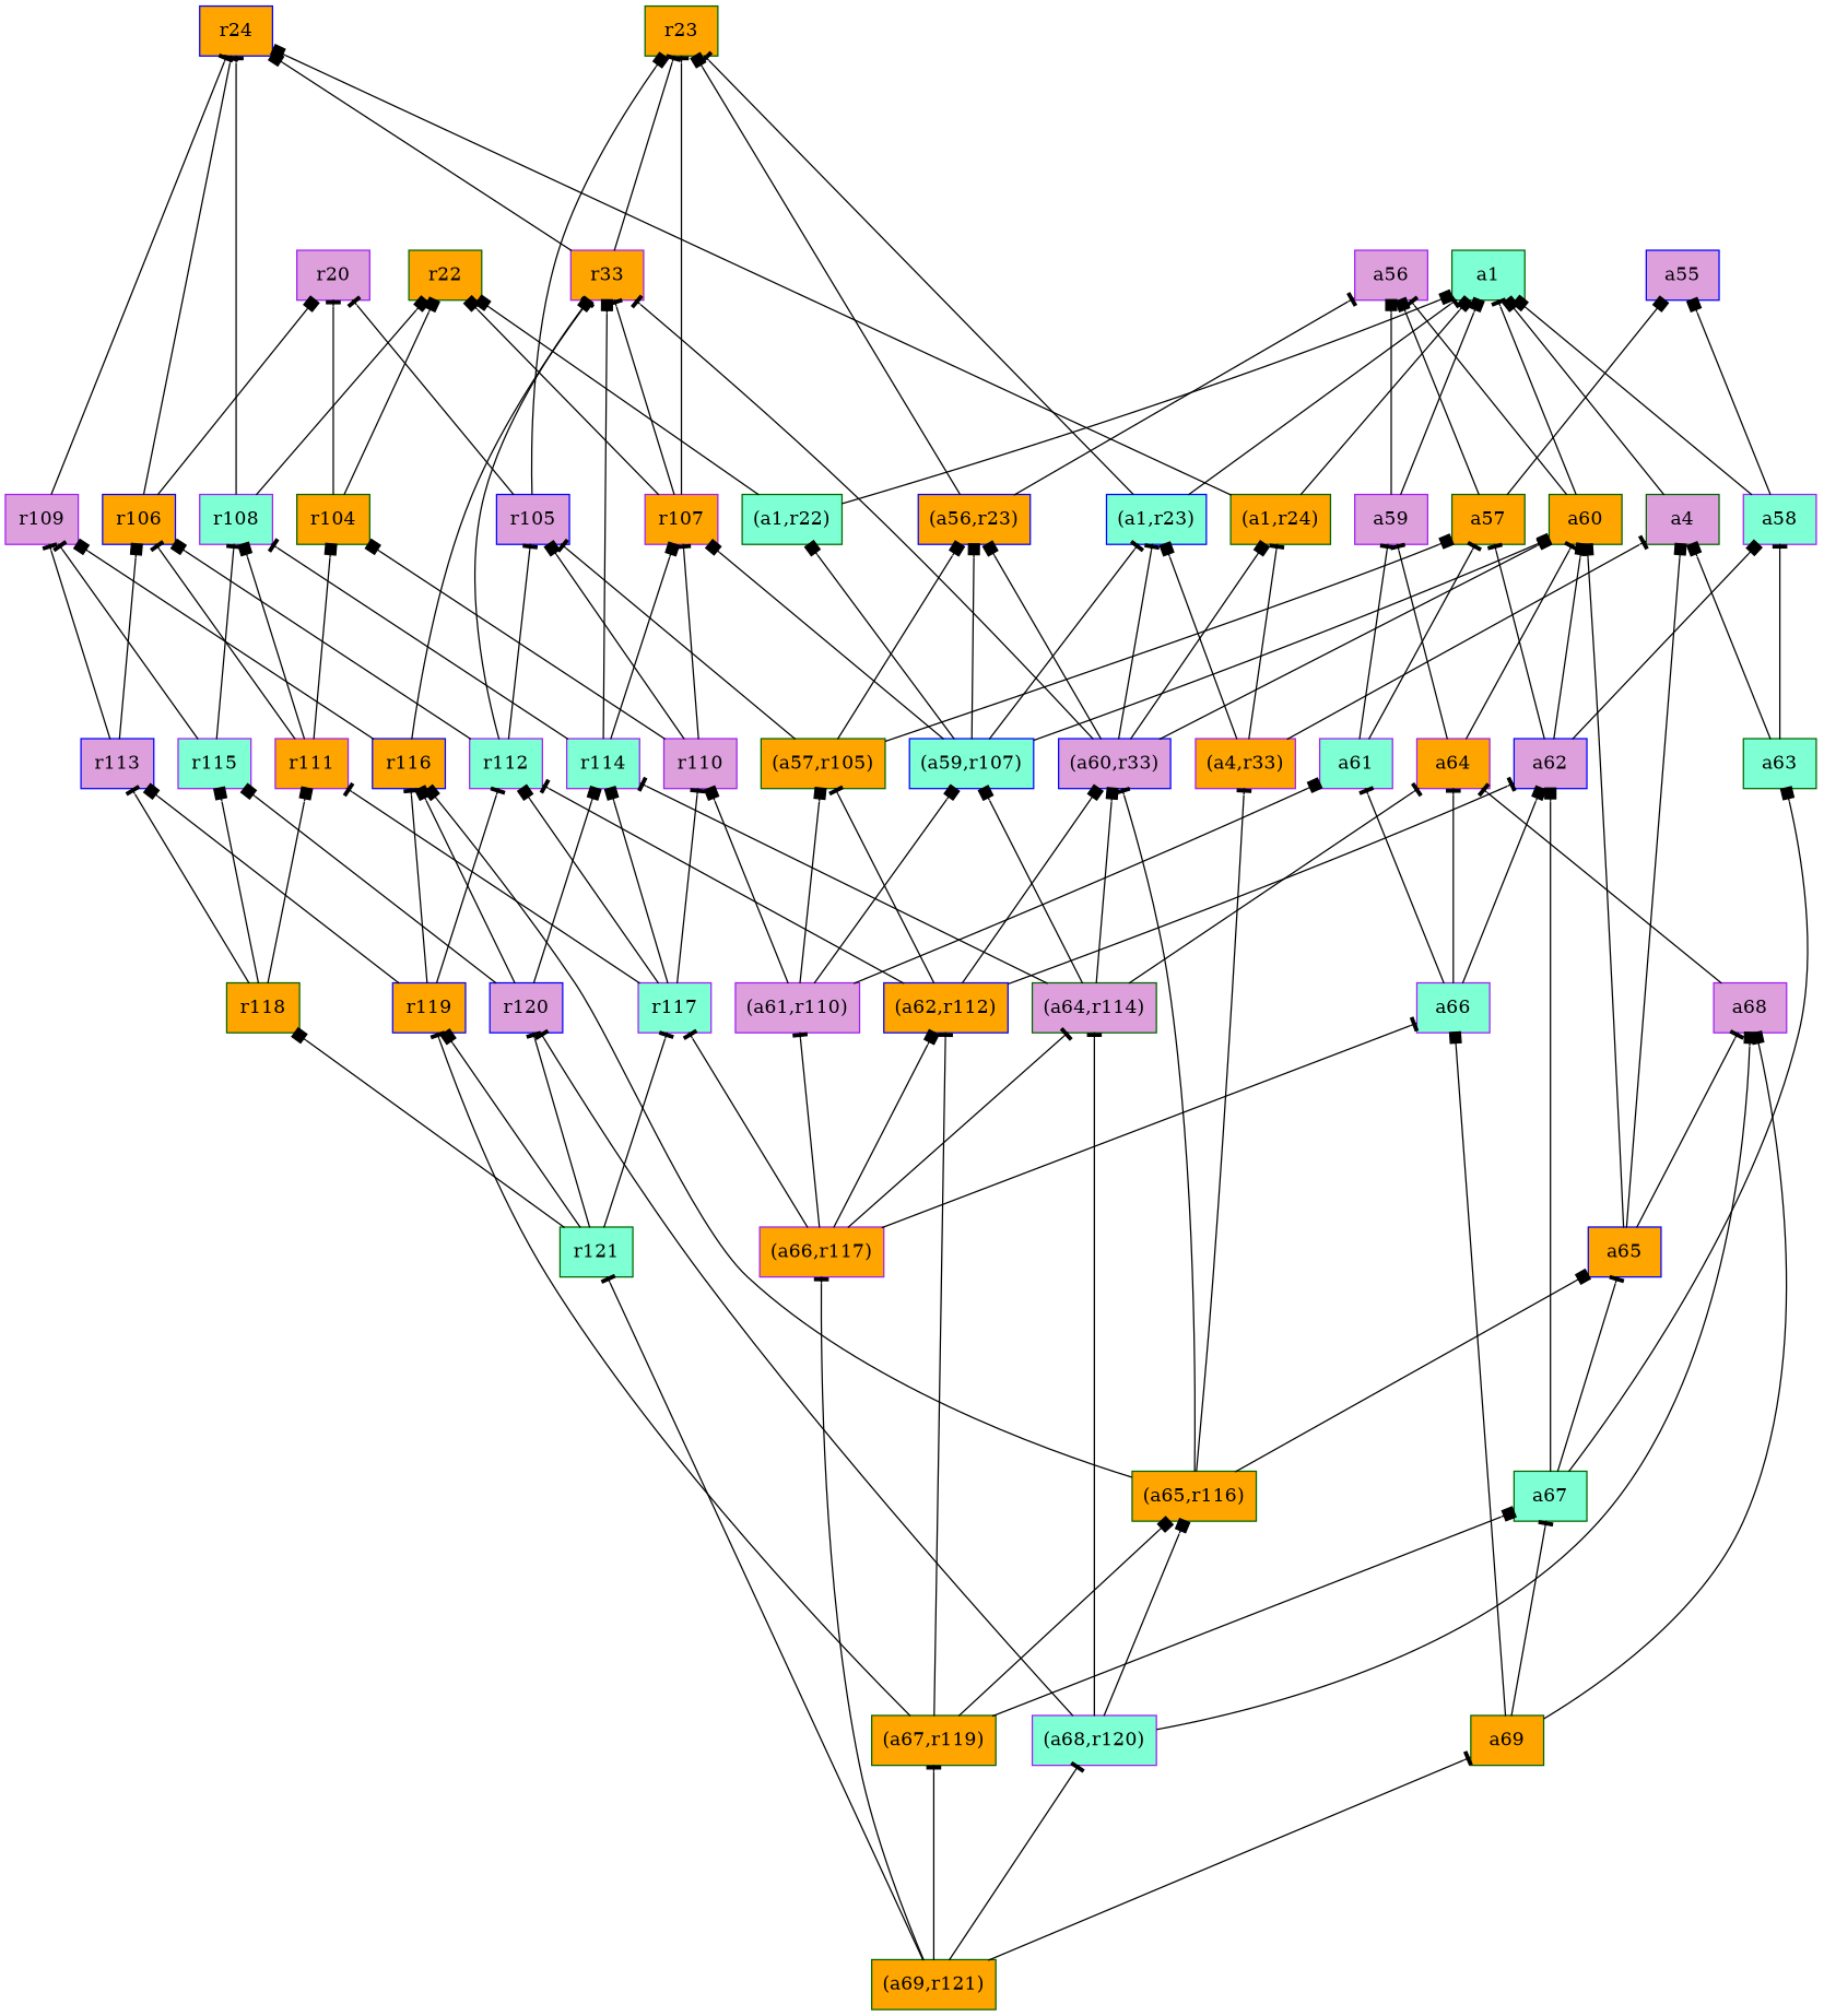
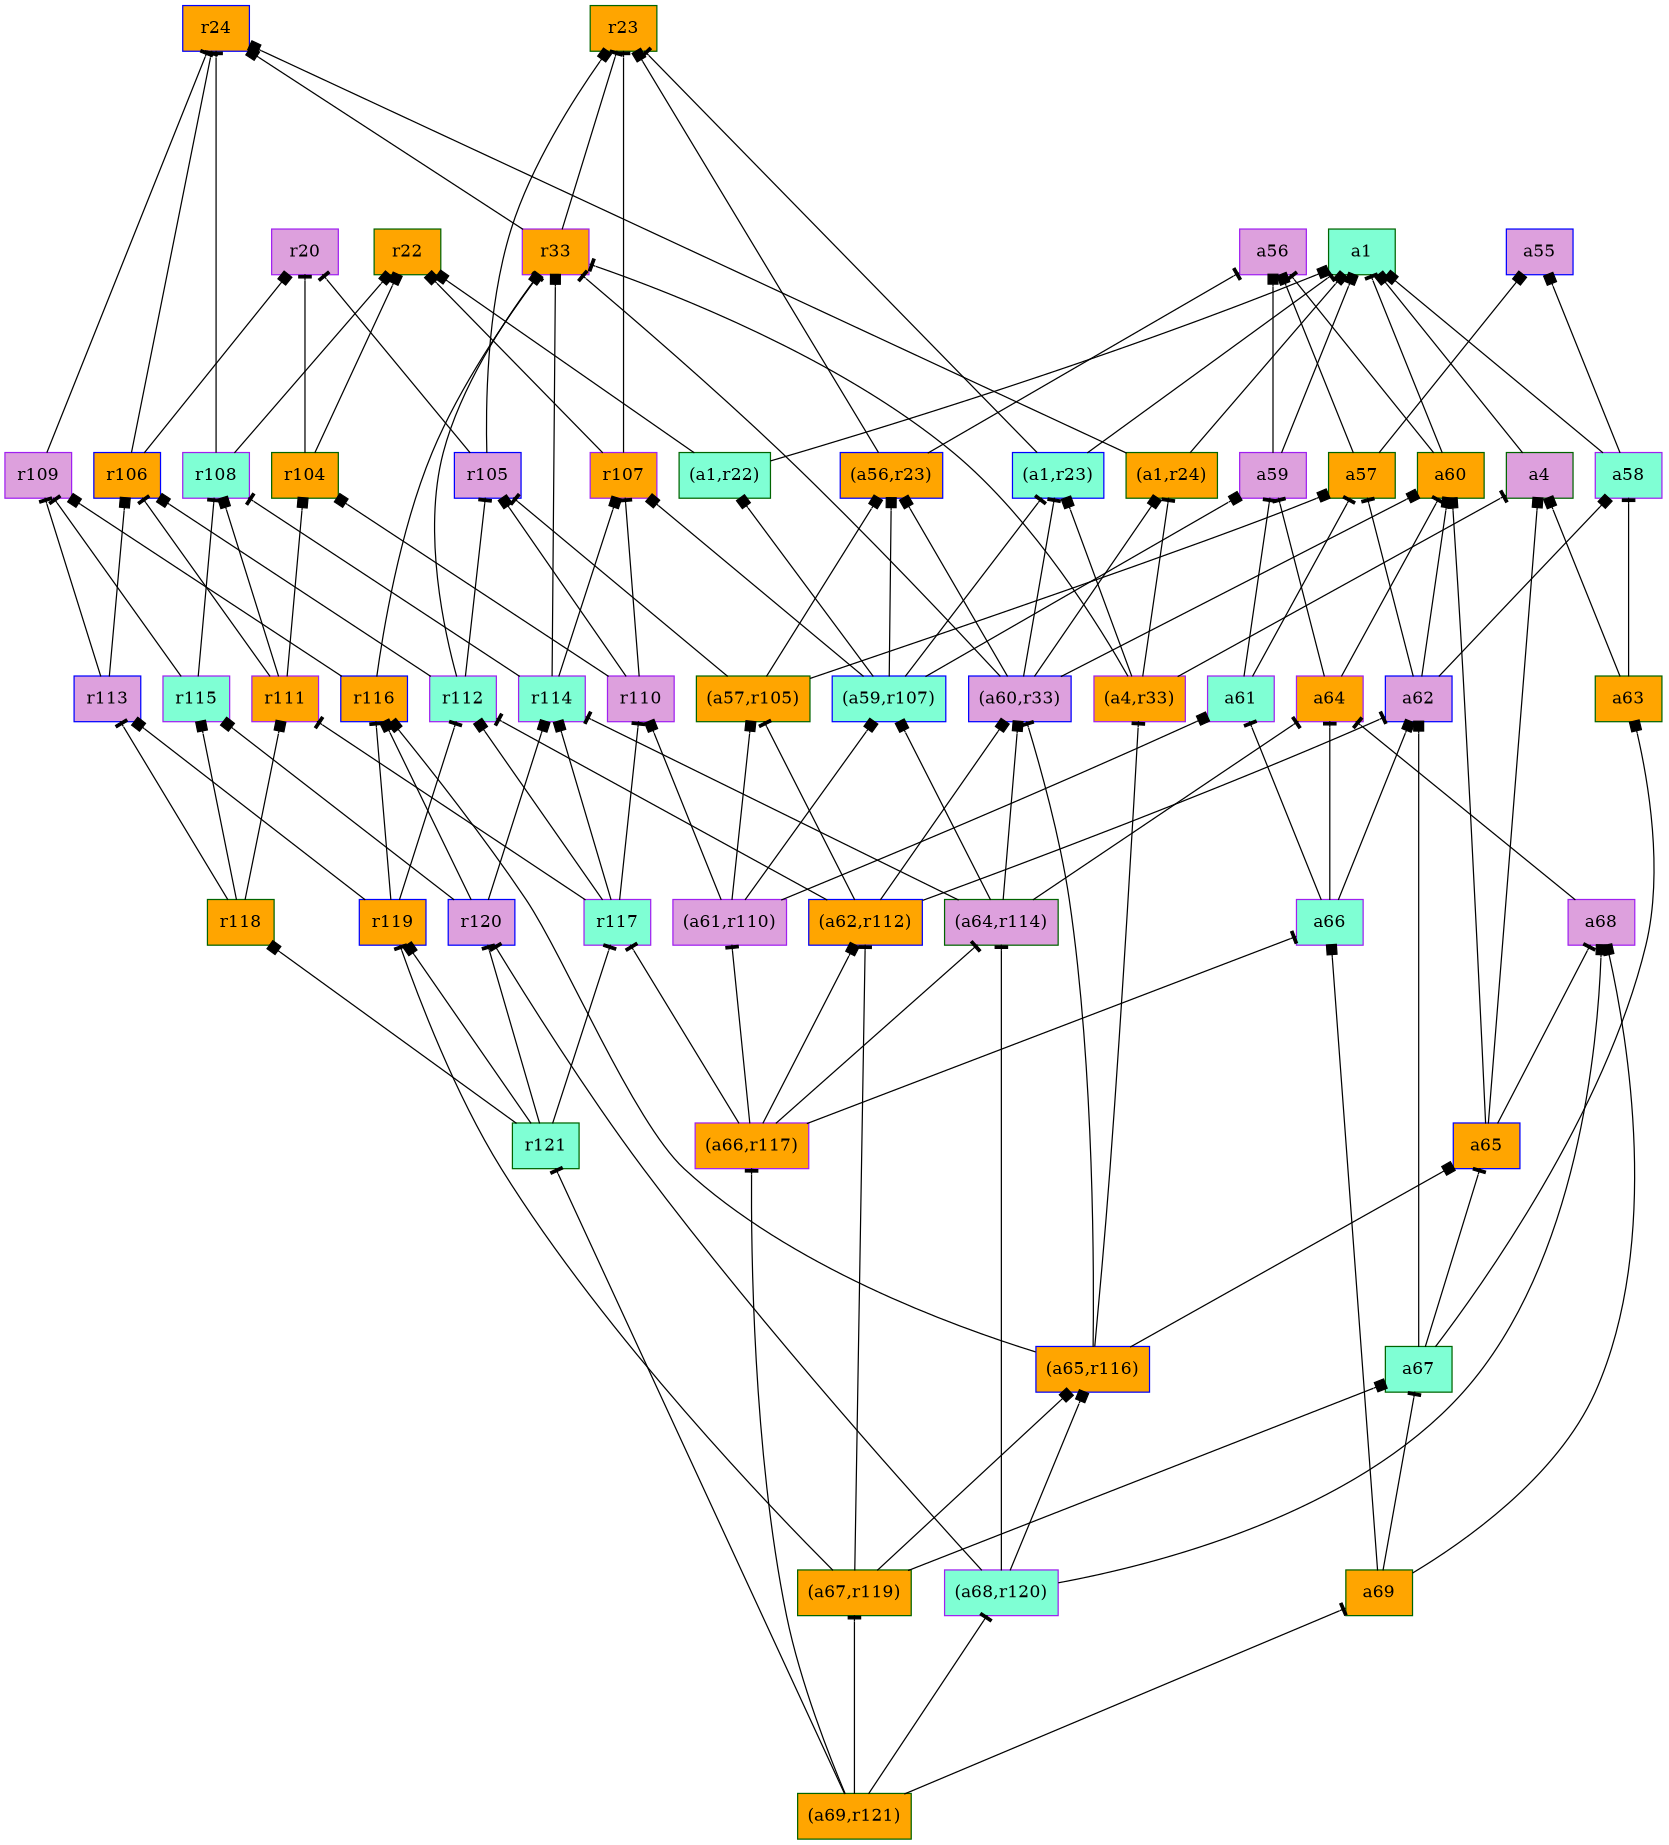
  digraph {
    rankdir=BT
    ranksep=2.0
    node [color=purple fillcolor=orange shape=record style=filled]
    edge [arrowhead=box]
    n1 [color=darkgreen label="{r104}"]
    n2 [color=darkgreen label="{r22}"]
    n3 [fillcolor=plum label="{r20}"]
    n4 [color=blue label="{(a56,r23)}"]
    n5 [fillcolor=plum label="{a56}"]
    n6 [color=darkgreen label="{r23}"]
    n7 [label="{(a4,r33)}"]
    n8 [color=darkgreen fillcolor=plum label="{a4}"]
    n9 [label="{r33}"]
    n10 [color=blue fillcolor=aquamarine label="{(a1,r23)}"]
    n11 [color=darkgreen label="{(a1,r24)}"]
    n12 [color=darkgreen fillcolor=aquamarine label="{a1}"]
    n13 [color=blue label="{r24}"]
    n14 [color=blue fillcolor=aquamarine label="{(a59,r107)}"]
    n15 [label="{r107}"]
    n16 [color=darkgreen fillcolor=aquamarine label="{(a1,r22)}"]
    n17 [fillcolor=plum label="{a59}"]
    n18 [label="{r111}"]
    n19 [fillcolor=aquamarine label="{r108}"]
    n20 [color=blue label="{r106}"]
    n21 [color=darkgreen label="{a57}"]
    n22 [color=blue fillcolor=plum label="{a55}"]
    n23 [label="{(a66,r117)}"]
    n24 [color=blue label="{(a62,r112)}"]
    n25 [color=darkgreen fillcolor=plum label="{(a64,r114)}"]
    n26 [fillcolor=aquamarine label="{r117}"]
    n27 [fillcolor=plum label="{(a61,r110)}"]
    n28 [fillcolor=aquamarine label="{a66}"]
    n29 [color=blue fillcolor=plum label="{a62}"]
    n30 [color=blue fillcolor=plum label="{(a60,r33)}"]
    n31 [fillcolor=aquamarine label="{r112}"]
    n32 [color=darkgreen label="{(a57,r105)}"]
    n33 [fillcolor=aquamarine label="{r114}"]
    n34 [label="{a64}"]
    n35 [fillcolor=plum label="{r110}"]
    n36 [fillcolor=aquamarine label="{a61}"]
    n37 [fillcolor=aquamarine label="{(a68,r120)}"]
    n38 [color=blue fillcolor=plum label="{r120}"]
-   n39 [color=darkgreen label="{(a65,r116)}"]
+   n39 [color=blue label="{(a65,r116)}"]
    n40 [fillcolor=plum label="{a68}"]
    n41 [fillcolor=aquamarine label="{r115}"]
    n42 [color=blue label="{r116}"]
    n43 [color=blue label="{a65}"]
    n44 [color=darkgreen label="{a60}"]
    n45 [color=blue fillcolor=plum label="{r105}"]
    n46 [fillcolor=plum label="{r109}"]
    n47 [color=darkgreen label="{a69}"]
    n48 [color=darkgreen fillcolor=aquamarine label="{a67}"]
-   n49 [color=darkgreen fillcolor=aquamarine label="{a63}"]
+   n49 [color=darkgreen label="{a63}"]
    n50 [fillcolor=aquamarine label="{a58}"]
    n51 [color=darkgreen label="{(a67,r119)}"]
    n52 [color=blue label="{r119}"]
    n53 [color=blue fillcolor=plum label="{r113}"]
    n54 [color=darkgreen fillcolor=aquamarine label="{r121}"]
    n55 [color=darkgreen label="{r118}"]
    n56 [color=darkgreen label="{(a69,r121)}"]
    n1 -> n2
    n1 -> n3 [arrowhead=tee]
    n4 -> n5 [arrowhead=tee]
    n4 -> n6
    n7 -> n8 [arrowhead=tee]
-   n15 -> n9 [arrowhead=tee]
+   n7 -> n9 [arrowhead=tee]
    n7 -> n10
    n7 -> n11 [arrowhead=tee]
    n8 -> n12
    n9 -> n6 [arrowhead=tee]
    n9 -> n13
    n10 -> n6 [arrowhead=tee]
    n10 -> n12 [arrowhead=tee]
    n11 -> n12
    n11 -> n13
    n14 -> n4
    n14 -> n10 [arrowhead=tee]
    n14 -> n15
    n14 -> n16
-   n14 -> n44
+   n14 -> n17
    n15 -> n2
    n15 -> n6 [arrowhead=tee]
    n16 -> n2
    n16 -> n12
    n17 -> n5
    n17 -> n12
    n18 -> n1
    n18 -> n19
    n18 -> n20 [arrowhead=tee]
    n19 -> n2
    n19 -> n13 [arrowhead=tee]
    n20 -> n3
    n20 -> n13 [arrowhead=tee]
    n21 -> n5
    n21 -> n22
    n23 -> n24
    n23 -> n25 [arrowhead=tee]
    n23 -> n26 [arrowhead=tee]
    n23 -> n27 [arrowhead=tee]
    n23 -> n28 [arrowhead=tee]
    n24 -> n29 [arrowhead=tee]
    n24 -> n30
    n24 -> n31 [arrowhead=tee]
    n24 -> n32 [arrowhead=tee]
    n25 -> n14
    n25 -> n30
    n25 -> n33 [arrowhead=tee]
    n25 -> n34 [arrowhead=tee]
    n26 -> n18 [arrowhead=tee]
    n26 -> n31
    n26 -> n33
    n26 -> n35 [arrowhead=tee]
    n27 -> n14
    n27 -> n32
    n27 -> n35
    n27 -> n36
    n28 -> n29
    n28 -> n34 [arrowhead=tee]
    n28 -> n36 [arrowhead=tee]
    n29 -> n21 [arrowhead=tee]
    n29 -> n44
    n29 -> n50
    n30 -> n4
    n30 -> n9 [arrowhead=tee]
    n30 -> n10 [arrowhead=tee]
    n30 -> n11
    n30 -> n44
    n31 -> n9
    n31 -> n20
    n31 -> n45 [arrowhead=tee]
    n32 -> n4
    n32 -> n21
    n32 -> n45 [arrowhead=tee]
    n33 -> n9
    n33 -> n15
    n33 -> n19 [arrowhead=tee]
    n34 -> n17 [arrowhead=tee]
    n34 -> n44 [arrowhead=tee]
    n35 -> n1
    n35 -> n15 [arrowhead=tee]
    n35 -> n45
    n36 -> n17 [arrowhead=tee]
    n36 -> n21 [arrowhead=tee]
    n37 -> n25 [arrowhead=tee]
    n37 -> n38 [arrowhead=tee]
    n37 -> n39
    n37 -> n40
    n38 -> n33
    n38 -> n41
    n38 -> n42
    n39 -> n7 [arrowhead=tee]
    n39 -> n30 [arrowhead=tee]
    n39 -> n42
    n39 -> n43
    n40 -> n34 [arrowhead=tee]
    n41 -> n19 [arrowhead=tee]
    n41 -> n46 [arrowhead=tee]
    n42 -> n9 [arrowhead=tee]
    n42 -> n46
    n43 -> n8
    n43 -> n40 [arrowhead=tee]
    n43 -> n44
    n44 -> n5 [arrowhead=tee]
    n44 -> n12 [arrowhead=tee]
    n45 -> n3 [arrowhead=tee]
    n45 -> n6
    n46 -> n13 [arrowhead=tee]
    n47 -> n28
    n47 -> n40
    n47 -> n48 [arrowhead=tee]
    n48 -> n29
    n48 -> n43 [arrowhead=tee]
    n48 -> n49
    n49 -> n8
    n49 -> n50 [arrowhead=tee]
    n50 -> n12
    n50 -> n22
    n51 -> n24 [arrowhead=tee]
    n51 -> n39
    n51 -> n48
    n51 -> n52 [arrowhead=tee]
    n52 -> n31 [arrowhead=tee]
    n52 -> n42 [arrowhead=tee]
    n52 -> n53
    n53 -> n20
    n53 -> n46 [arrowhead=tee]
    n54 -> n26 [arrowhead=tee]
    n54 -> n38 [arrowhead=tee]
    n54 -> n52
    n54 -> n55
    n55 -> n18
    n55 -> n41
    n55 -> n53 [arrowhead=tee]
    n56 -> n23 [arrowhead=tee]
    n56 -> n37 [arrowhead=tee]
    n56 -> n47 [arrowhead=tee]
    n56 -> n51 [arrowhead=tee]
    n56 -> n54 [arrowhead=tee]
  }
